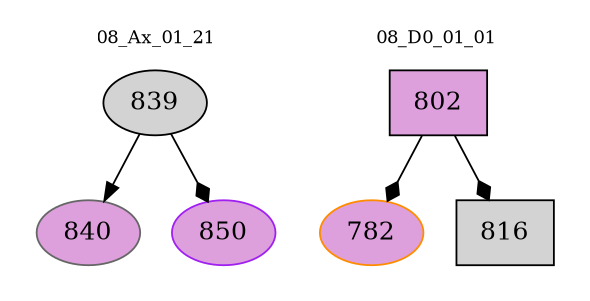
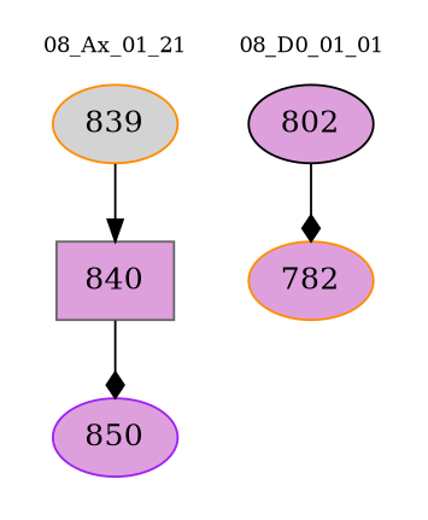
  digraph {
    node [color=darkorange fillcolor=plum shape=ellipse style=filled]
    edge [arrowhead=diamond color=black]
-   n1 [color=black fillcolor=lightgrey label=839]
-   n2 [color=gray40 label=840]
+   n1 [fillcolor=lightgrey label=839]
+   n2 [color=gray40 label=840 shape=box]
    n3 [color=purple label=850]
-   n4 [color=black label=802 shape=box]
+   n4 [color=black label=802]
    n5 [label=782]
-   n6 [color=black fillcolor=lightgrey label=816 shape=box]
    subgraph cluster_1 {
      color=white
      fontsize=10
      label="08_Ax_01_21"
      n1
      n2
      n3
    }
    subgraph cluster_2 {
      color=white
      fontsize=10
      label="08_D0_01_01"
      n4
      n5
-     n6
    }
    n1 -> n2 [arrowhead=normal]
-   n1 -> n3
+   n2 -> n3
    n4 -> n5
-   n4 -> n6
  }
